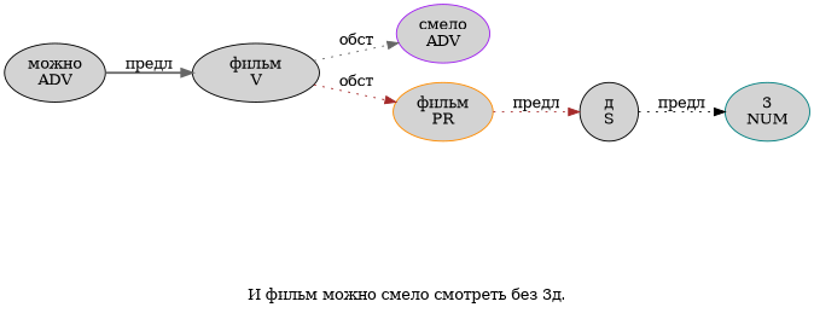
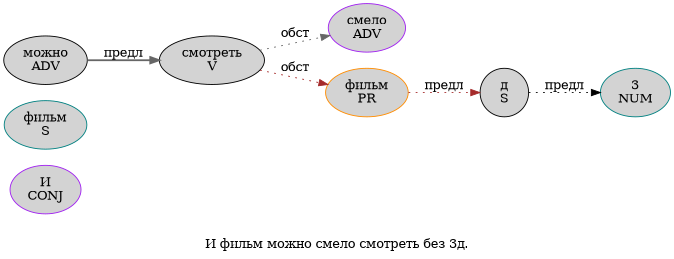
  digraph {
    label="И фильм можно смело смотреть без 3д."
    rankdir=LR
    node [color=black fillcolor=lightgray penwidth=1 shape=ellipse style=filled]
    edge [color=gray40 style=dotted]
+   n1 [color=purple label="И\nCONJ"]
+   n2 [color=teal label="фильм\nS"]
    n3 [label="можно\nADV"]
-   n4 [label="фильм\nV"]
+   n4 [label="смотреть\nV"]
    n5 [color=purple label="смело\nADV"]
    n6 [color=darkorange label="фильм\nPR"]
    n7 [label="д\nS"]
    n8 [color=teal label="3\nNUM"]
    n3 -> n4 [label="предл" style=bold]
    n4 -> n5 [label="обст"]
    n4 -> n6 [color=brown label="обст"]
    n6 -> n7 [color=brown label="предл"]
    n7 -> n8 [color=black label="предл"]
  }
